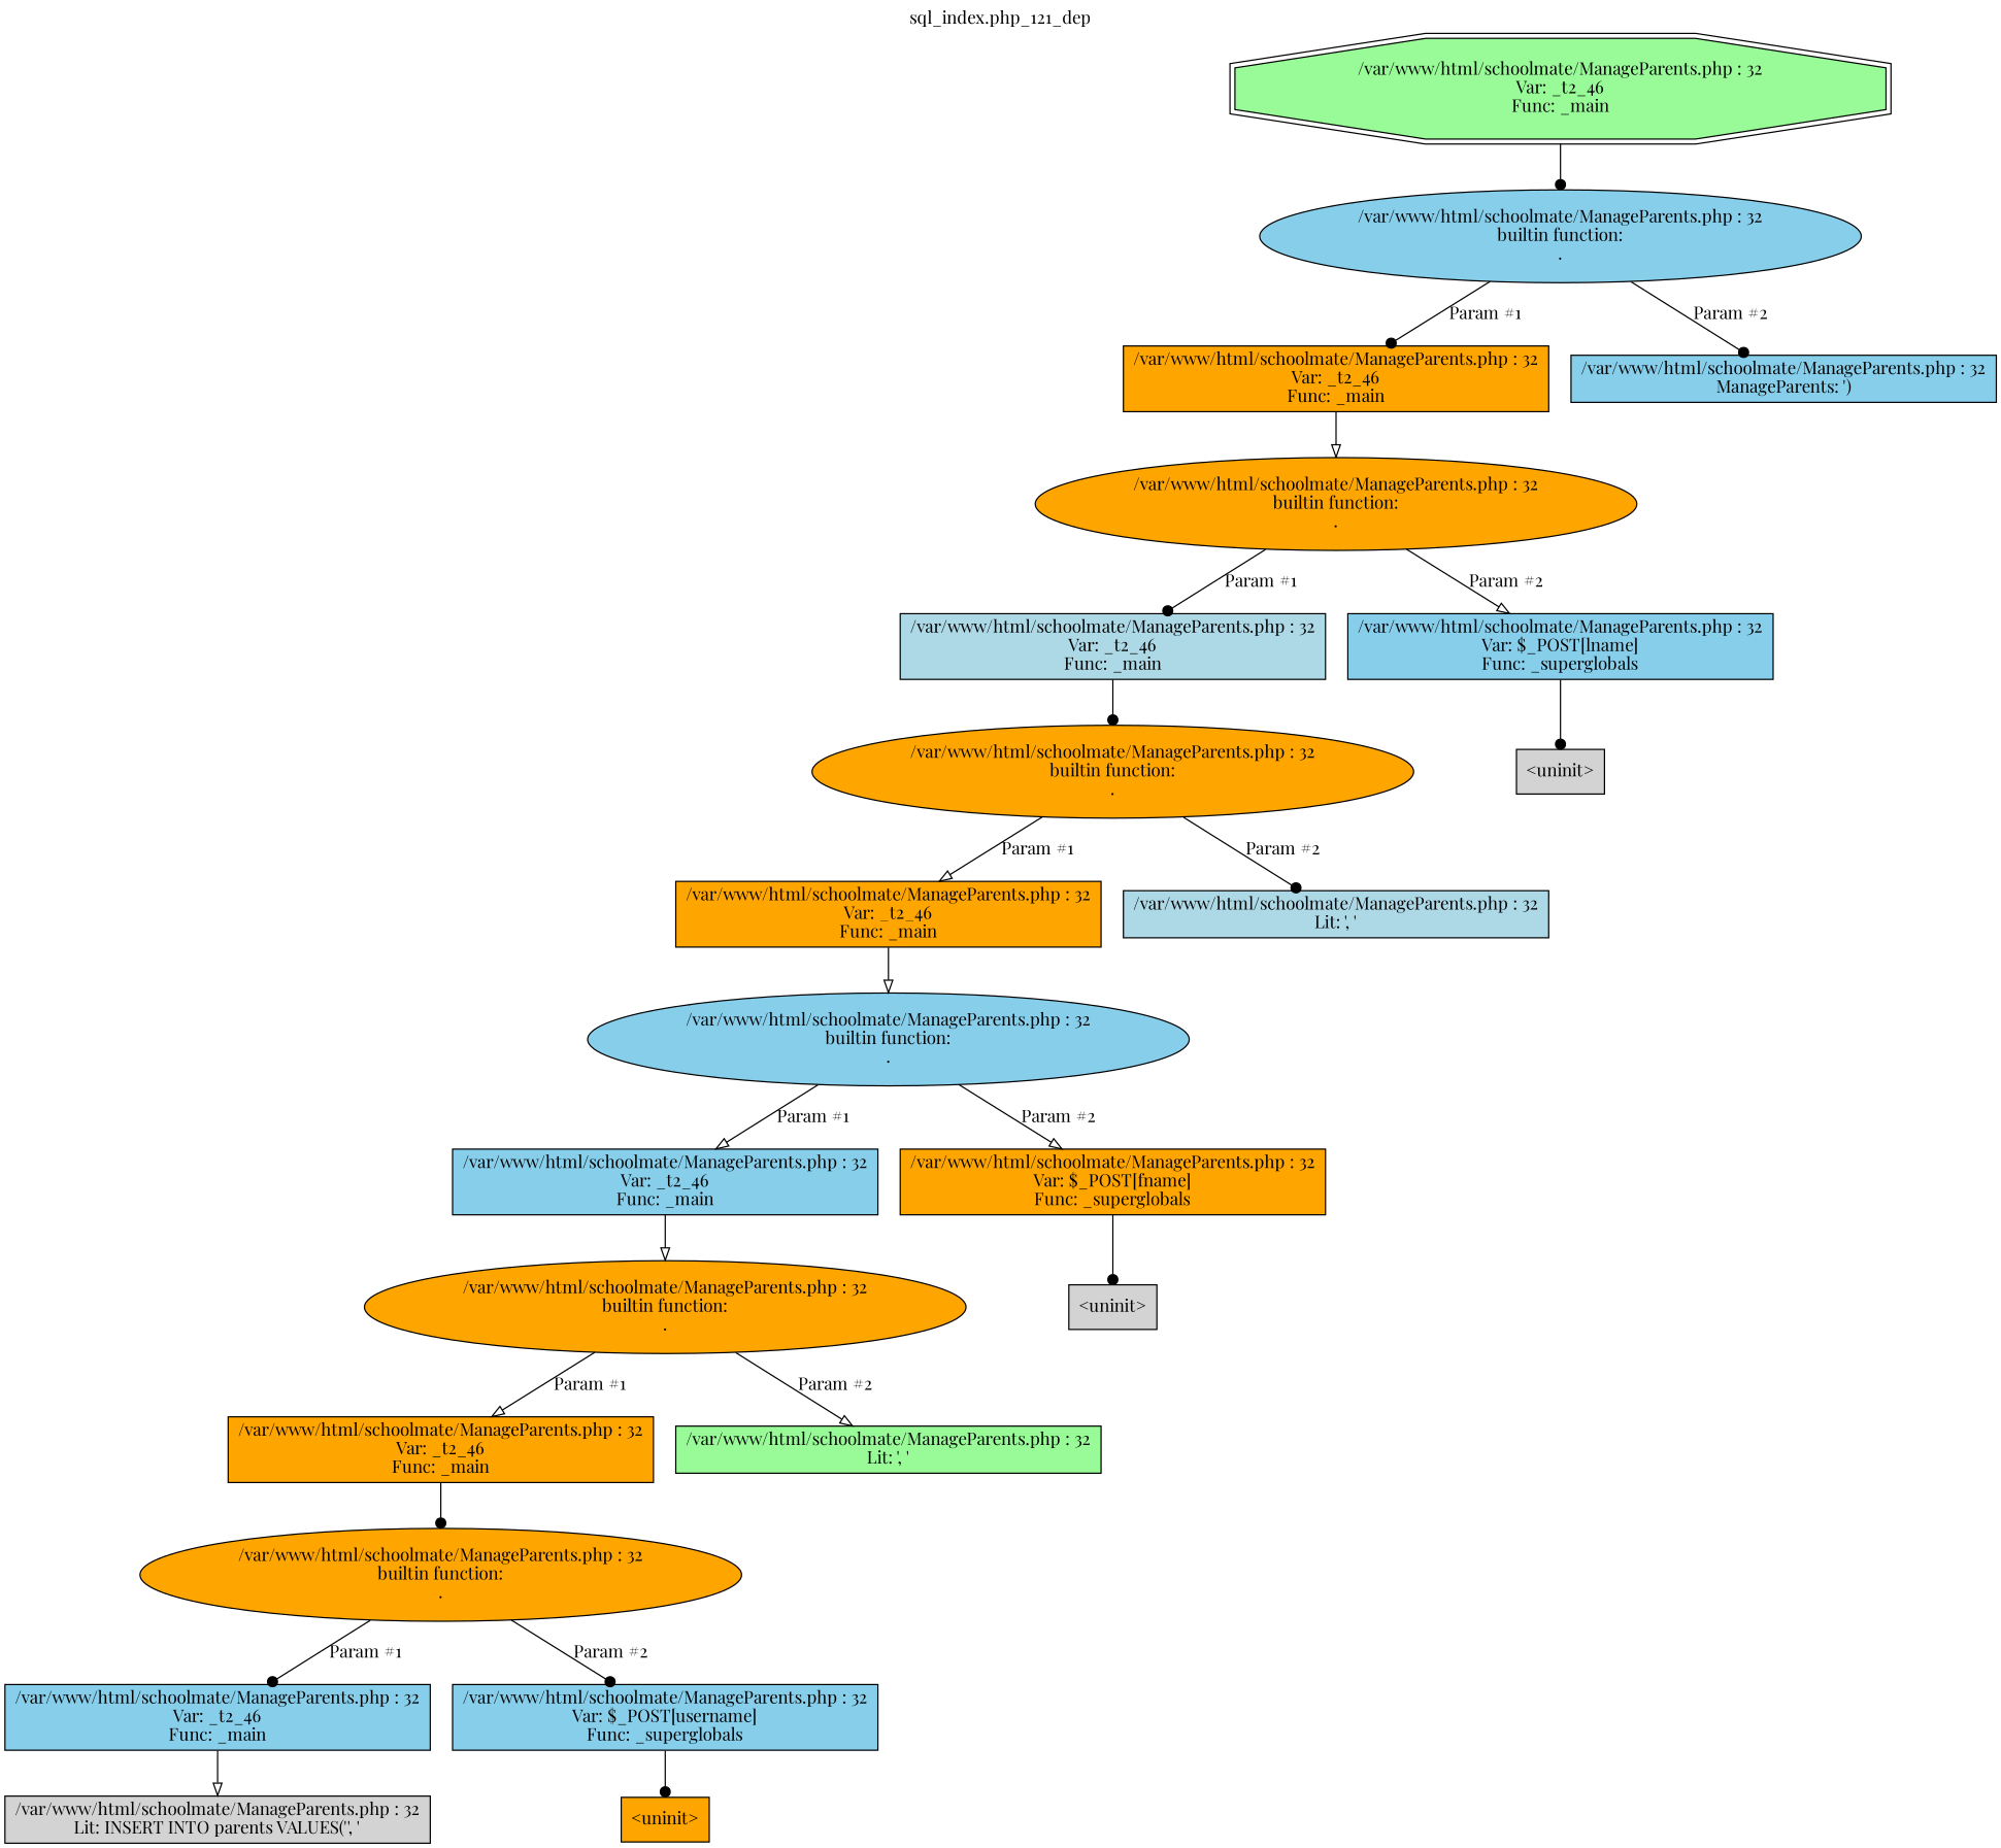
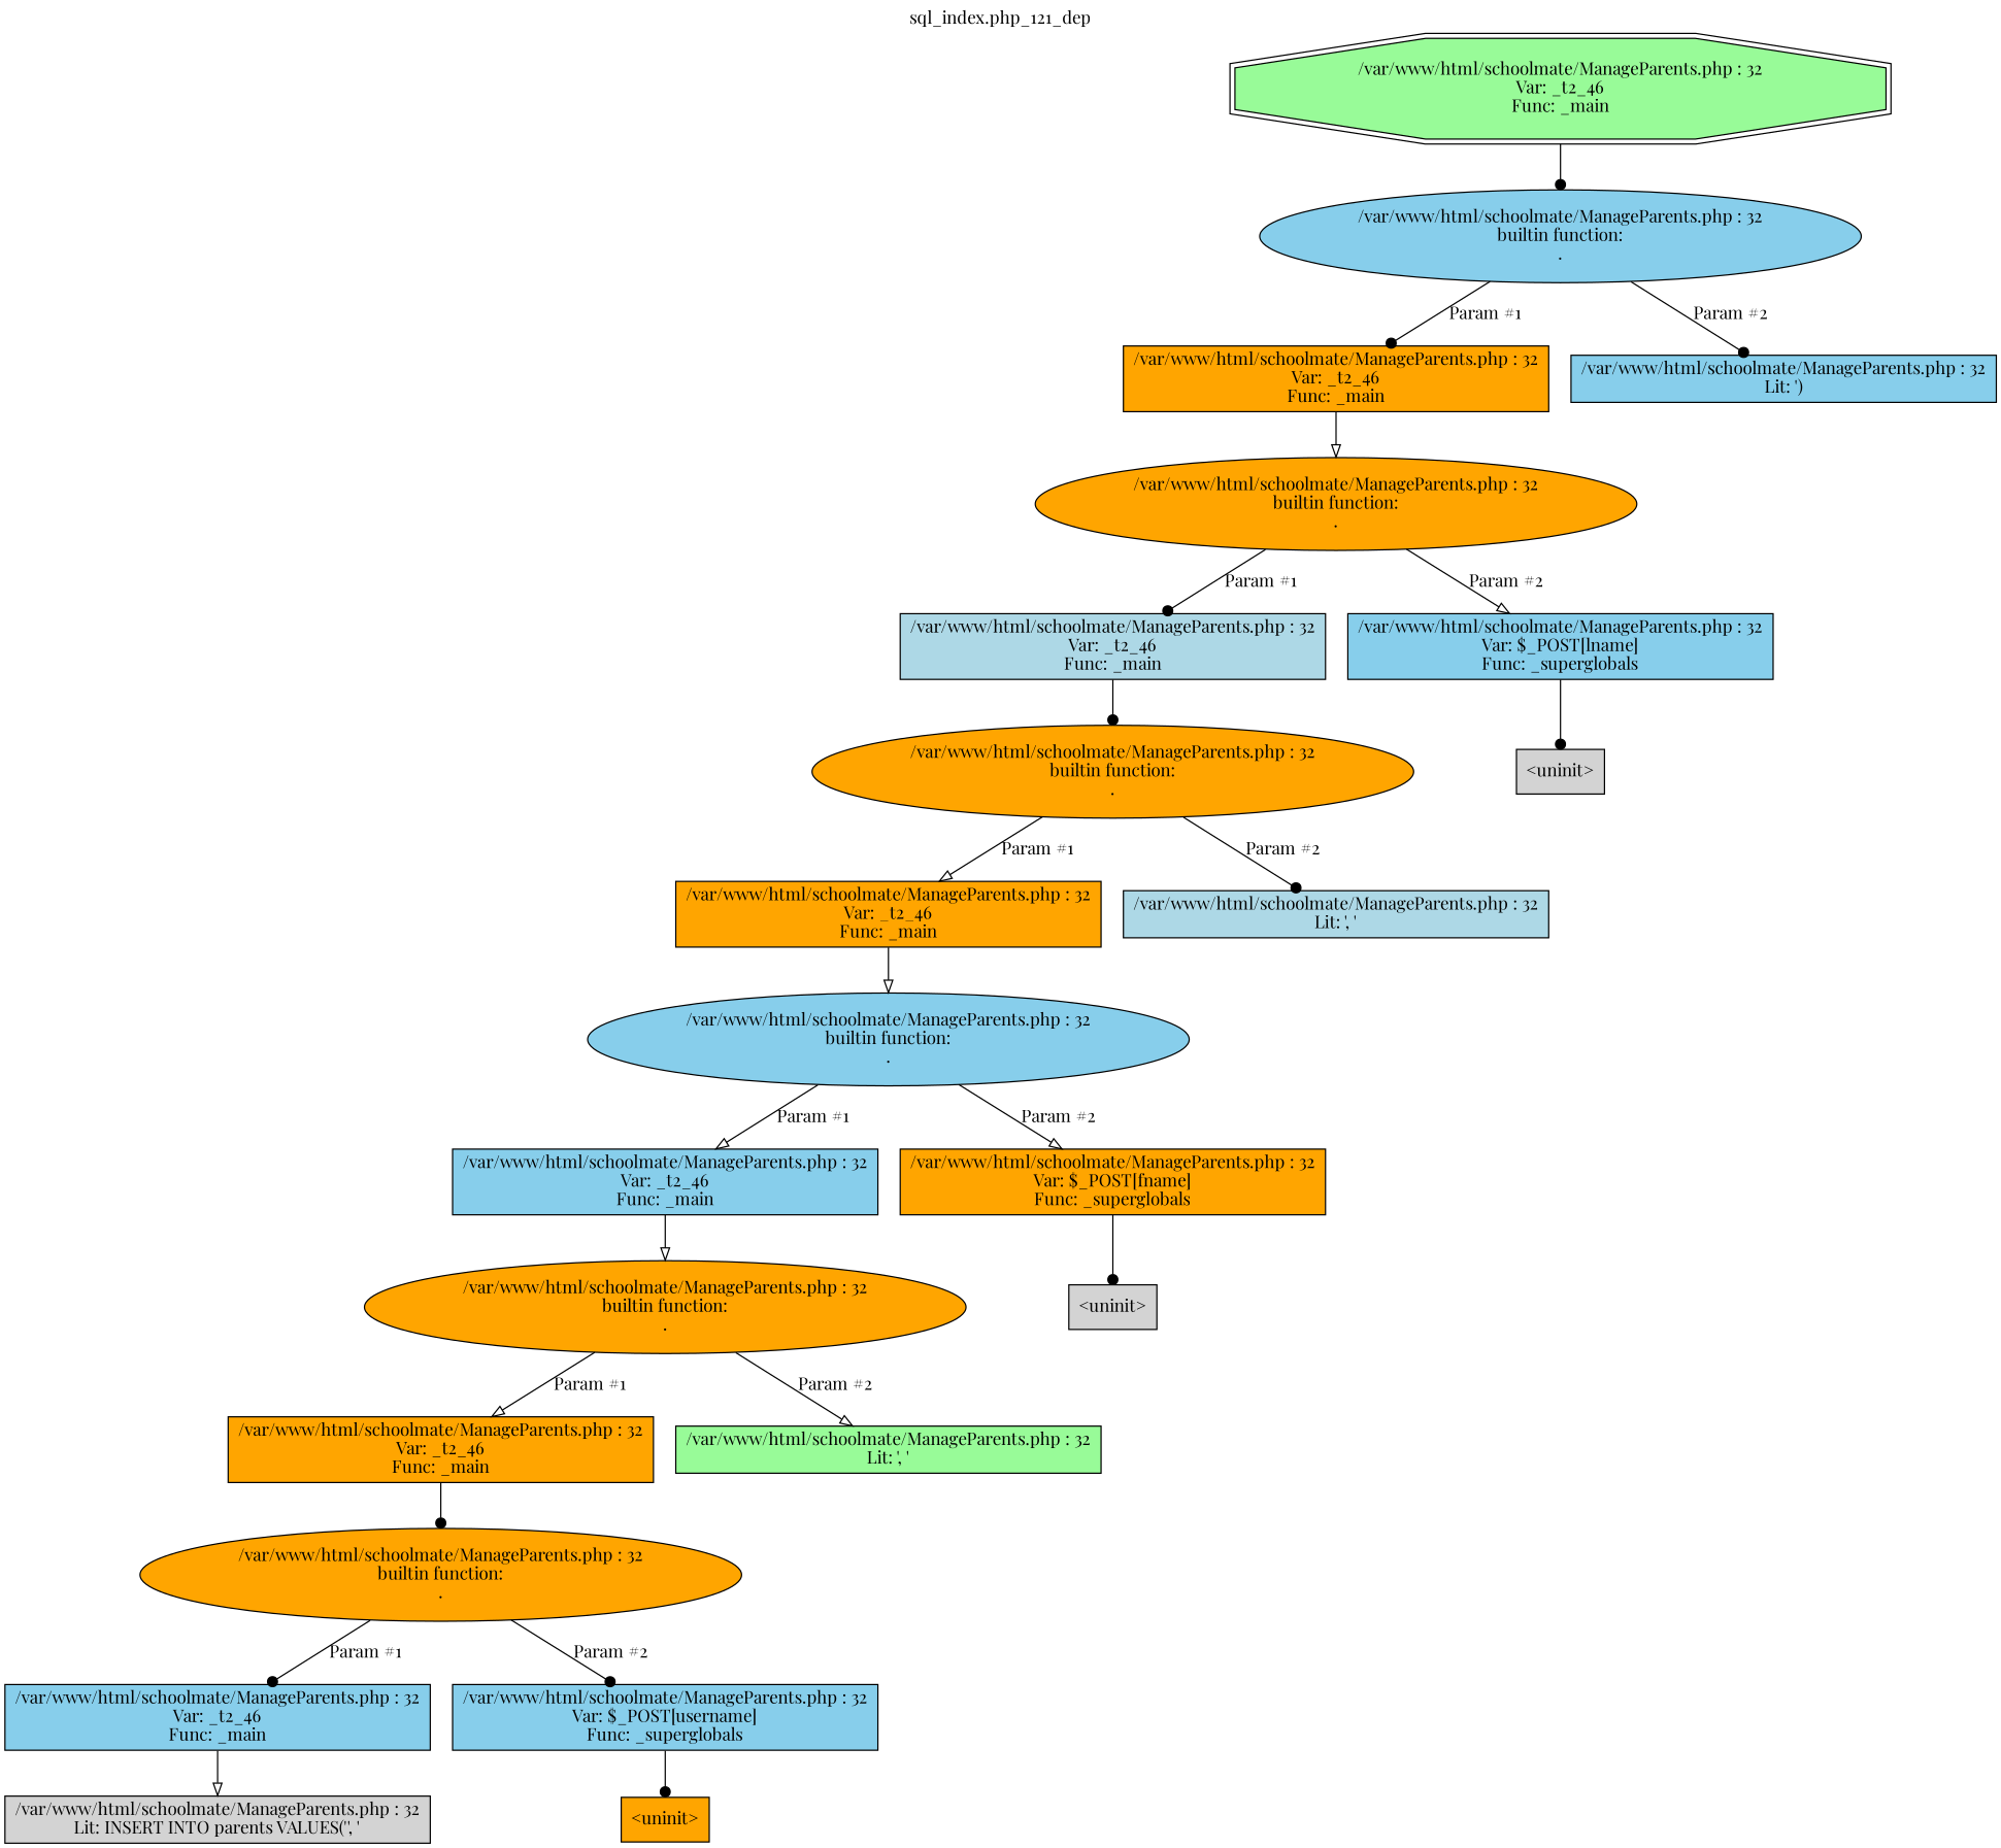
  digraph {
    label="sql_index.php_121_dep"
    labelloc=t
    fontname="Playfair Display"
    node [shape=box style=filled fillcolor=orange fontname="Playfair Display"]
    edge [arrowhead=dot fontname="Playfair Display"]
    n1 [label="/var/www/html/schoolmate/ManageParents.php : 32\nVar: _t2_46\nFunc: _main\n" shape=doubleoctagon fillcolor=palegreen]
    n2 [label="/var/www/html/schoolmate/ManageParents.php : 32\nbuiltin function:\n.\n" shape=ellipse fillcolor=skyblue]
    n3 [label="/var/www/html/schoolmate/ManageParents.php : 32\nVar: _t2_46\nFunc: _main\n"]
-   n4 [label="/var/www/html/schoolmate/ManageParents.php : 32\nManageParents: ')\n" fillcolor=skyblue]
+   n4 [label="/var/www/html/schoolmate/ManageParents.php : 32\nLit: ')\n" fillcolor=skyblue]
    n5 [label="/var/www/html/schoolmate/ManageParents.php : 32\nbuiltin function:\n.\n" shape=ellipse]
    n6 [label="/var/www/html/schoolmate/ManageParents.php : 32\nVar: _t2_46\nFunc: _main\n" fillcolor=lightblue]
    n7 [label="/var/www/html/schoolmate/ManageParents.php : 32\nVar: $_POST[lname]\nFunc: _superglobals\n" fillcolor=skyblue]
    n8 [label="/var/www/html/schoolmate/ManageParents.php : 32\nbuiltin function:\n.\n" shape=ellipse]
    n9 [label="/var/www/html/schoolmate/ManageParents.php : 32\nVar: _t2_46\nFunc: _main\n"]
    n10 [label="/var/www/html/schoolmate/ManageParents.php : 32\nLit: ', '\n" fillcolor=lightblue]
    n11 [label="/var/www/html/schoolmate/ManageParents.php : 32\nbuiltin function:\n.\n" shape=ellipse fillcolor=skyblue]
    n12 [label="/var/www/html/schoolmate/ManageParents.php : 32\nVar: _t2_46\nFunc: _main\n" fillcolor=skyblue]
    n13 [label="/var/www/html/schoolmate/ManageParents.php : 32\nVar: $_POST[fname]\nFunc: _superglobals\n"]
    n14 [label="/var/www/html/schoolmate/ManageParents.php : 32\nbuiltin function:\n.\n" shape=ellipse]
    n15 [label="/var/www/html/schoolmate/ManageParents.php : 32\nVar: _t2_46\nFunc: _main\n"]
    n16 [label="/var/www/html/schoolmate/ManageParents.php : 32\nLit: ', '\n" fillcolor=palegreen]
    n17 [label="/var/www/html/schoolmate/ManageParents.php : 32\nbuiltin function:\n.\n" shape=ellipse]
    n18 [label="/var/www/html/schoolmate/ManageParents.php : 32\nVar: _t2_46\nFunc: _main\n" fillcolor=skyblue]
    n19 [label="/var/www/html/schoolmate/ManageParents.php : 32\nVar: $_POST[username]\nFunc: _superglobals\n" fillcolor=skyblue]
    n20 [label="/var/www/html/schoolmate/ManageParents.php : 32\nLit: INSERT INTO parents VALUES('', '\n" fillcolor=lightgrey]
    n21 [label="<uninit>"]
    n22 [label="<uninit>" fillcolor=lightgrey]
    n23 [label="<uninit>" fillcolor=lightgrey]
    n1 -> n2
    n2 -> n3 [label="Param #1"]
    n2 -> n4 [label="Param #2"]
    n3 -> n5 [arrowhead=onormal]
    n5 -> n6 [label="Param #1"]
    n5 -> n7 [label="Param #2" arrowhead=onormal]
    n6 -> n8
    n7 -> n23
    n8 -> n9 [label="Param #1" arrowhead=onormal]
    n8 -> n10 [label="Param #2"]
    n9 -> n11 [arrowhead=onormal]
    n11 -> n12 [label="Param #1" arrowhead=onormal]
    n11 -> n13 [label="Param #2" arrowhead=onormal]
    n12 -> n14 [arrowhead=onormal]
    n13 -> n22
    n14 -> n15 [label="Param #1" arrowhead=onormal]
    n14 -> n16 [label="Param #2" arrowhead=onormal]
    n15 -> n17
    n17 -> n18 [label="Param #1"]
    n17 -> n19 [label="Param #2"]
    n18 -> n20 [arrowhead=onormal]
    n19 -> n21
  }
